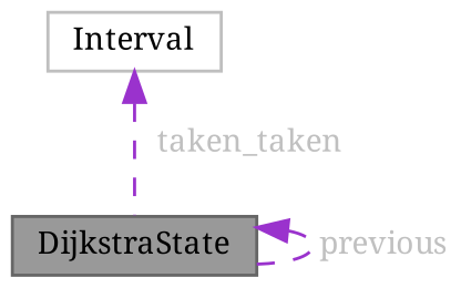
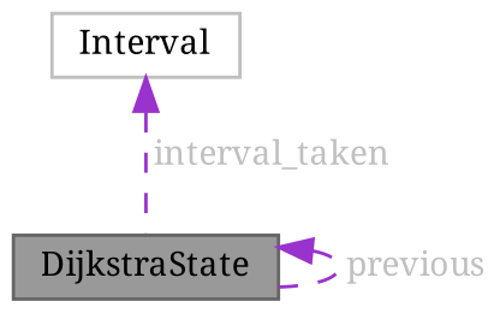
  digraph {
    fontname="Noto Serif"
    node [fontname="Noto Serif" fontsize=10 shape=box style=filled]
    edge [color=darkorchid3 dir=back fontcolor=grey fontname="Noto Serif" fontsize=10 labelfontname=Helvetica labelfontsize=10 style=dashed]
    n1 [color=gray40 fillcolor=grey60 fontcolor=black height=0.2 label=DijkstraState width=0.4]
    n2 [color=grey75 fillcolor=white height=0.2 label=Interval width=0.4]
    n1 -> n1 [label=" previous"]
-   n2 -> n1 [label=" taken_taken"]
+   n2 -> n1 [label=" interval_taken"]
  }
